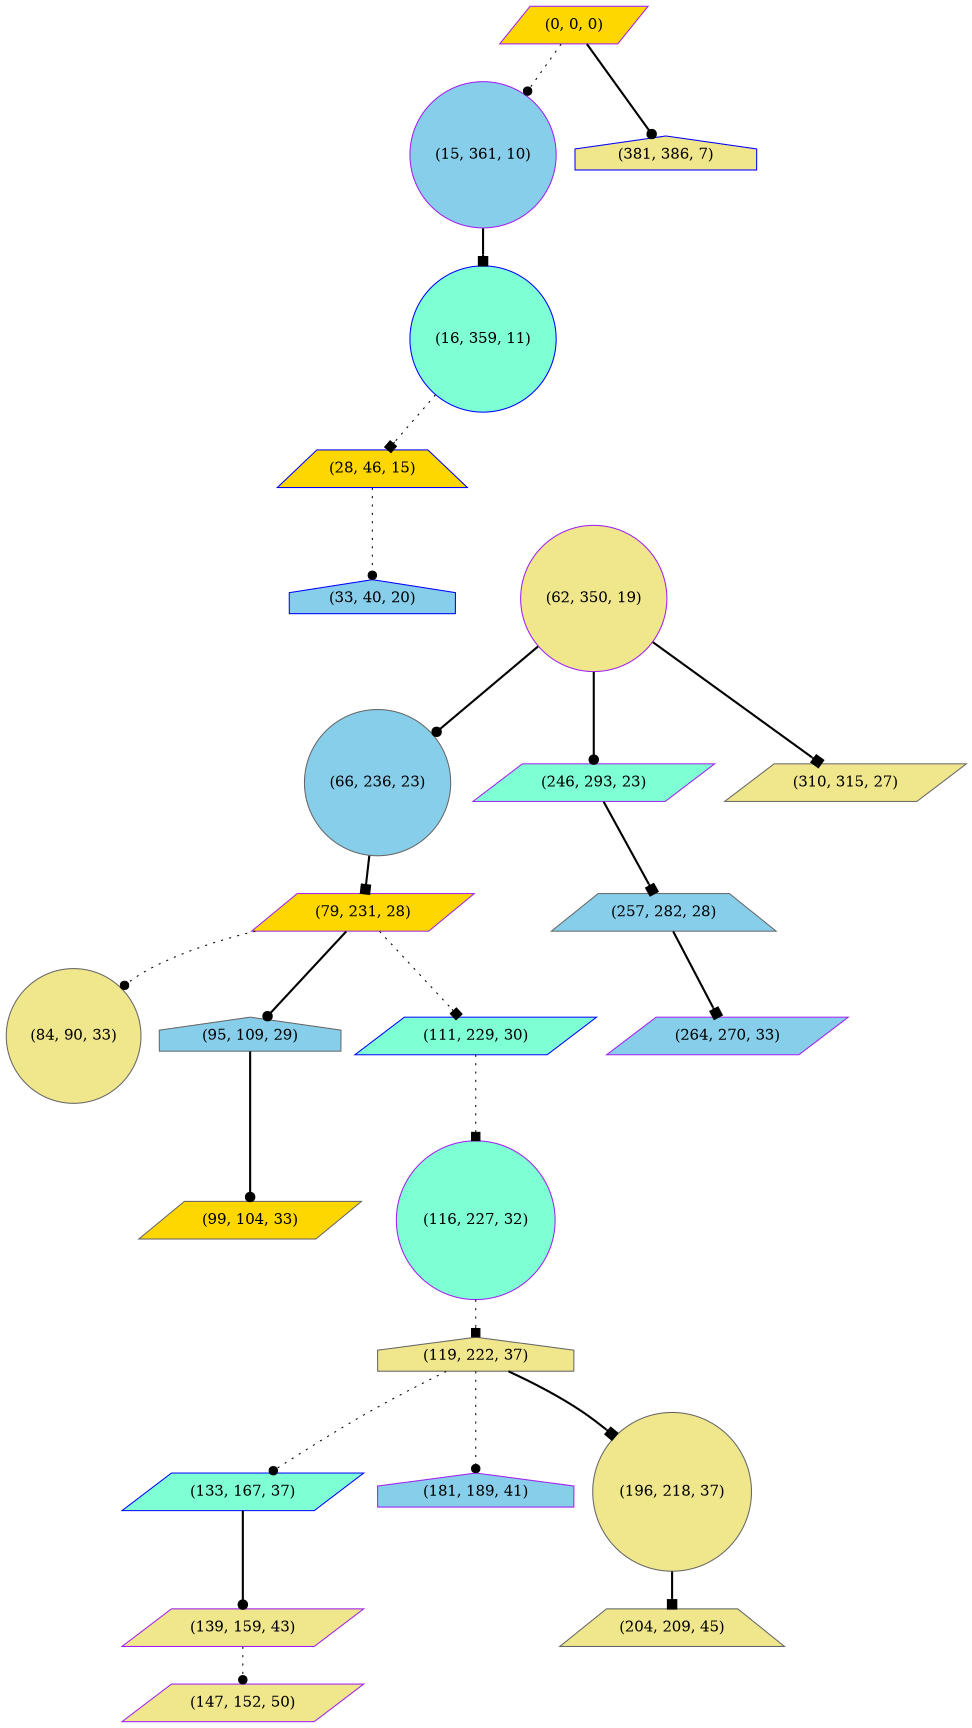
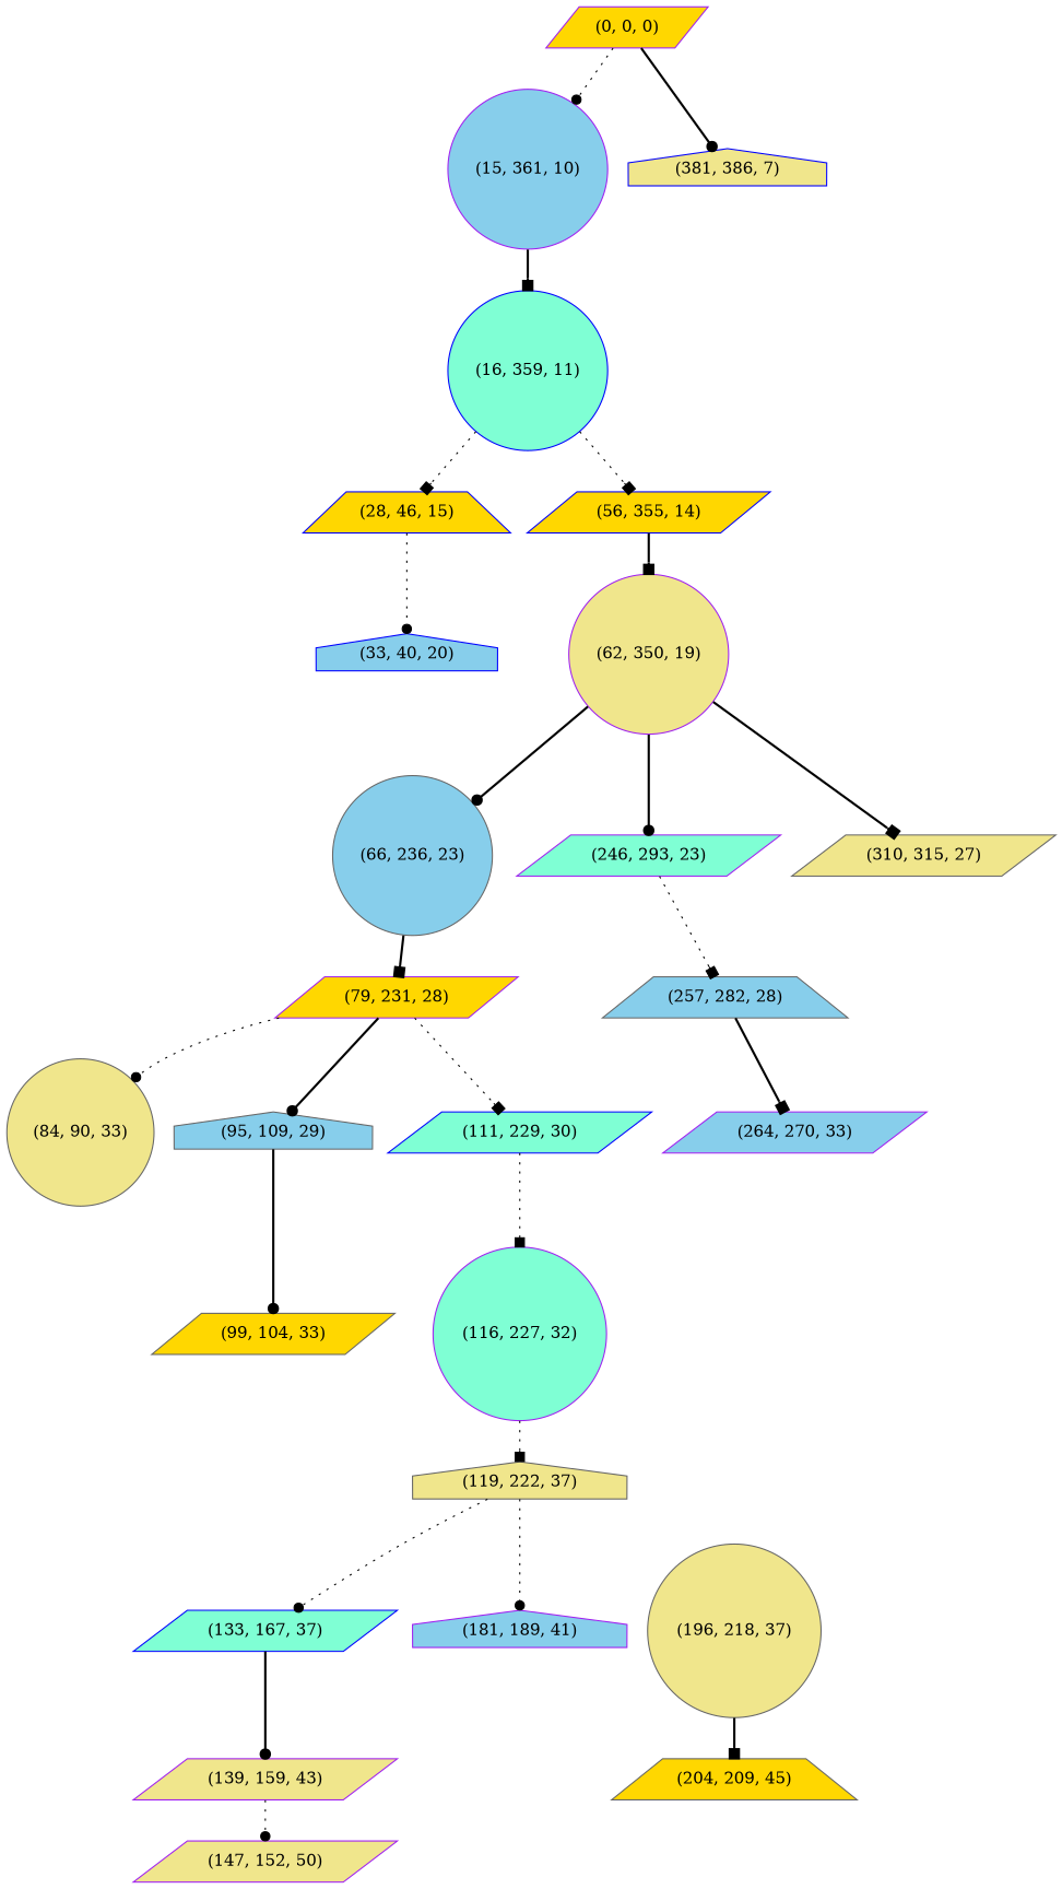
  digraph {
    node [color=purple fillcolor=khaki shape=parallelogram style=filled]
    edge [arrowhead=box style=bold]
    "(0, 0, 0)" [fillcolor=gold]
    "(15, 361, 10)" [fillcolor=skyblue shape=circle]
    "(381, 386, 7)" [color=blue shape=house]
    "(16, 359, 11)" [color=blue fillcolor=aquamarine shape=circle]
    "(28, 46, 15)" [color=blue fillcolor=gold shape=trapezium]
+   "(56, 355, 14)" [color=blue fillcolor=gold]
    "(33, 40, 20)" [color=blue fillcolor=skyblue shape=house]
    "(62, 350, 19)" [shape=circle]
    "(66, 236, 23)" [color=gray40 fillcolor=skyblue shape=circle]
    "(246, 293, 23)" [fillcolor=aquamarine]
    "(310, 315, 27)" [color=gray40]
    "(79, 231, 28)" [fillcolor=gold]
    "(257, 282, 28)" [color=gray40 fillcolor=skyblue shape=trapezium]
    "(84, 90, 33)" [color=gray40 shape=circle]
    "(95, 109, 29)" [color=gray40 fillcolor=skyblue shape=house]
    "(111, 229, 30)" [color=blue fillcolor=aquamarine]
    "(99, 104, 33)" [color=gray40 fillcolor=gold]
    "(116, 227, 32)" [fillcolor=aquamarine shape=circle]
    n19 [color=gray40 label="(119, 222, 37)" shape=house]
    "(133, 167, 37)" [color=blue fillcolor=aquamarine]
    "(181, 189, 41)" [fillcolor=skyblue shape=house]
    "(196, 218, 37)" [color=gray40 shape=circle]
    "(139, 159, 43)"
-   "(204, 209, 45)" [color=gray40 shape=trapezium]
+   "(204, 209, 45)" [color=gray40 fillcolor=gold shape=trapezium]
    "(147, 152, 50)"
    "(264, 270, 33)" [fillcolor=skyblue]
    "(0, 0, 0)" -> "(15, 361, 10)" [arrowhead=dot style=dotted]
    "(0, 0, 0)" -> "(381, 386, 7)" [arrowhead=dot]
    "(15, 361, 10)" -> "(16, 359, 11)"
    "(16, 359, 11)" -> "(28, 46, 15)" [style=dotted]
+   "(16, 359, 11)" -> "(56, 355, 14)" [style=dotted]
    "(28, 46, 15)" -> "(33, 40, 20)" [arrowhead=dot style=dotted]
+   "(56, 355, 14)" -> "(62, 350, 19)"
    "(62, 350, 19)" -> "(66, 236, 23)" [arrowhead=dot]
    "(62, 350, 19)" -> "(246, 293, 23)" [arrowhead=dot]
    "(62, 350, 19)" -> "(310, 315, 27)"
    "(66, 236, 23)" -> "(79, 231, 28)"
-   "(246, 293, 23)" -> "(257, 282, 28)"
+   "(246, 293, 23)" -> "(257, 282, 28)" [style=dotted]
    "(79, 231, 28)" -> "(84, 90, 33)" [arrowhead=dot style=dotted]
    "(79, 231, 28)" -> "(95, 109, 29)" [arrowhead=dot]
    "(79, 231, 28)" -> "(111, 229, 30)" [style=dotted]
    "(257, 282, 28)" -> "(264, 270, 33)"
    "(95, 109, 29)" -> "(99, 104, 33)" [arrowhead=dot]
    "(111, 229, 30)" -> "(116, 227, 32)" [style=dotted]
    "(116, 227, 32)" -> n19 [style=dotted]
    n19 -> "(133, 167, 37)" [arrowhead=dot style=dotted]
    n19 -> "(181, 189, 41)" [arrowhead=dot style=dotted]
-   n19 -> "(196, 218, 37)"
    "(133, 167, 37)" -> "(139, 159, 43)" [arrowhead=dot]
    "(196, 218, 37)" -> "(204, 209, 45)"
    "(139, 159, 43)" -> "(147, 152, 50)" [arrowhead=dot style=dotted]
  }
